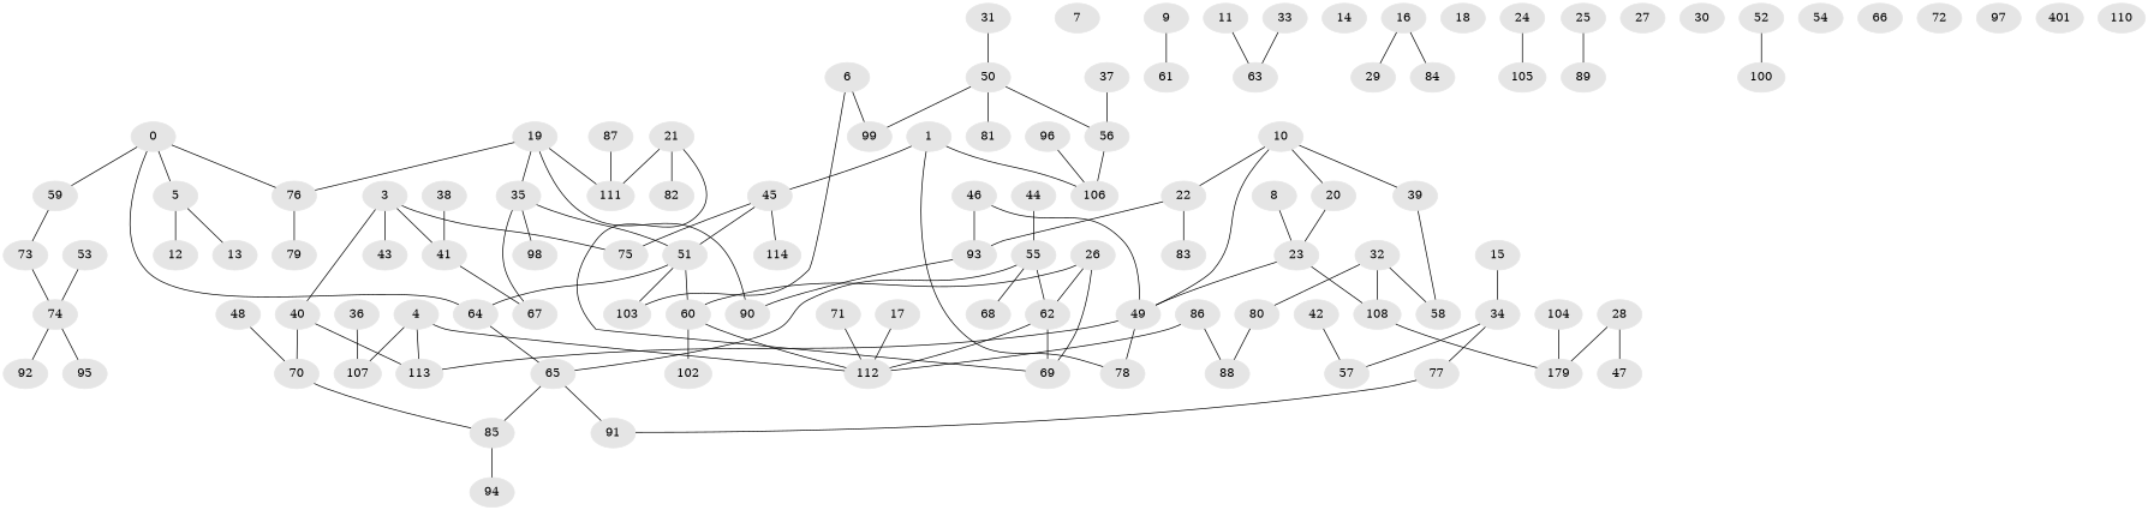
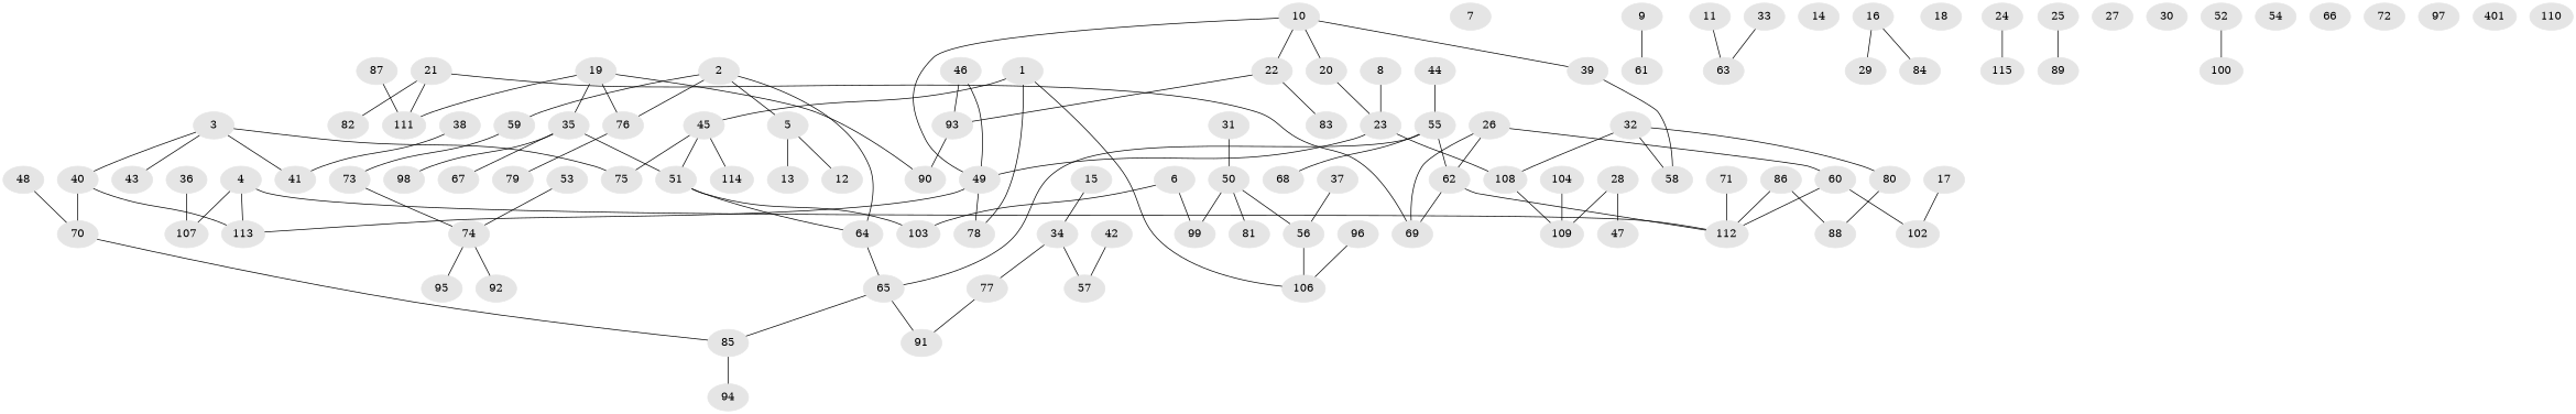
  graph {
    node [color=gray90 style=filled]
    1
    45
    78
    106
    75
    51
    114
-   2 [label=0]
+   2
    5
    59
    64
    76
    12
    13
    73
    65
    79
    3
    40
    41
    43
    113
    70
    67
    4
    107
    112
    6
    99
    103
    7
    8
    23
    49
    108
    9
    61
    10
    20
    22
    39
    83
    93
    58
    11
    63
    14
    15
    34
    57
    77
    16
    29
    84
    17
    102
    18
    19
    35
    90
    111
    98
    21
    69
    82
-   109 [label=179]
+   109
    24
-   105
+   105 [label=115]
    25
    89
    26
    62
    60
    27
    28
    47
    30
    31
    50
    56
    81
    32
    80
    88
    33
    91
    36
    37
    38
    85
    42
    44
    55
    68
    46
    48
    52
    100
    53
    74
    92
    95
    54
    94
    66
    71
    72
    86
    87
    96
    97
    n112 [label=401]
    104
    110
    1 -- 45
    1 -- 78
    1 -- 106
    45 -- 75
    45 -- 51
    45 -- 114
    51 -- 64
    51 -- 103
-   51 -- 60
    2 -- 5
    2 -- 59
    2 -- 64
    2 -- 76
    5 -- 12
    5 -- 13
    59 -- 73
    64 -- 65
    76 -- 79
    73 -- 74
    65 -- 91
    65 -- 85
    3 -- 75
    3 -- 40
    3 -- 41
    3 -- 43
    40 -- 113
    40 -- 70
-   41 -- 67
    70 -- 85
    4 -- 113
    4 -- 107
    4 -- 112
    6 -- 99
    6 -- 103
    8 -- 23
    23 -- 49
    23 -- 108
    49 -- 78
    49 -- 113
    108 -- 109
    9 -- 61
    10 -- 49
    10 -- 20
    10 -- 22
    10 -- 39
    20 -- 23
    22 -- 83
    22 -- 93
    39 -- 58
    93 -- 90
    11 -- 63
    15 -- 34
    34 -- 57
    34 -- 77
    77 -- 91
    16 -- 29
    16 -- 84
-   17 -- 112
+   17 -- 102
    19 -- 76
    19 -- 35
    19 -- 90
    19 -- 111
    35 -- 51
    35 -- 67
    35 -- 98
    21 -- 111
    21 -- 69
    21 -- 82
    24 -- 105
    25 -- 89
    26 -- 69
    26 -- 62
    26 -- 60
    62 -- 112
    62 -- 69
    60 -- 112
    60 -- 102
    28 -- 109
    28 -- 47
    31 -- 50
    50 -- 99
    50 -- 56
    50 -- 81
    56 -- 106
    32 -- 108
    32 -- 58
    32 -- 80
    80 -- 88
    33 -- 63
    36 -- 107
    37 -- 56
    38 -- 41
    85 -- 94
    42 -- 57
    44 -- 55
    55 -- 65
    55 -- 62
    55 -- 68
    46 -- 49
    46 -- 93
    48 -- 70
    52 -- 100
    53 -- 74
    74 -- 92
    74 -- 95
    71 -- 112
    86 -- 112
    86 -- 88
    87 -- 111
    96 -- 106
    104 -- 109
  }
